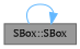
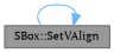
  digraph {
    rankdir=RL
    fontname="PT Serif"
-   n1 [color=gray40 fillcolor=grey60 fontcolor=black fontname="PT Serif" fontsize=10 height=0.2 label="SBox::SBox" shape=box style=filled width=0.4]
+   n1 [color=gray40 fillcolor=grey60 fontcolor=black fontname="PT Serif" fontsize=10 height=0.2 label="SBox::SetVAlign" shape=box style=filled width=0.4]
    n1 -> n1 [color=steelblue1 dir=back fontname="PT Serif" fontsize=10 labelfontname=Helvetica labelfontsize=10 style=solid]
  }
